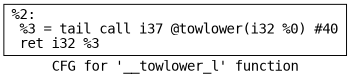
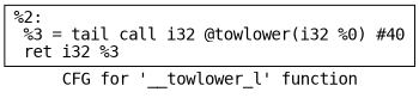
  digraph {
    label="CFG for '__towlower_l' function"
    fontname="DejaVu Sans Mono"
-   n1 [label="{%2:\l  %3 = tail call i37 @towlower(i32 %0) #40\l  ret i32 %3\l}" shape=record fontname="DejaVu Sans Mono"]
+   n1 [label="{%2:\l  %3 = tail call i32 @towlower(i32 %0) #40\l  ret i32 %3\l}" shape=record fontname="DejaVu Sans Mono"]
  }
